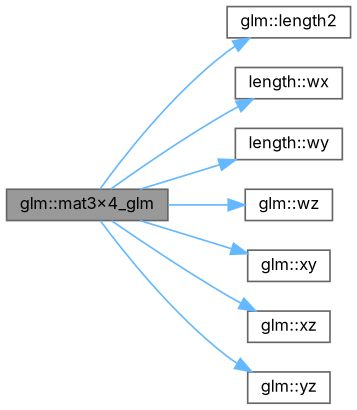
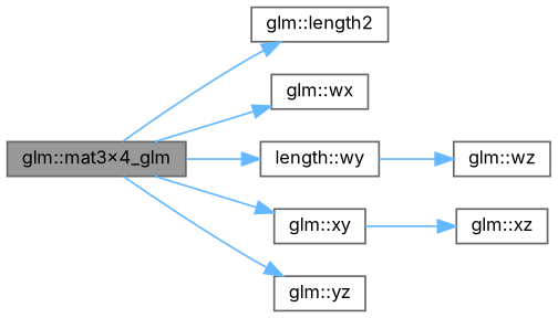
  digraph {
    fontname=Inter
    rankdir=LR
    node [color=grey40 fillcolor=white fontname=Inter fontsize=10 shape=box style=filled]
    edge [color=steelblue1 fontname=Inter fontsize=10 labelfontname=Helvetica labelfontsize=10 style=solid]
    n1 [color=gray40 fillcolor=grey60 fontcolor=black height=0.2 label="glm::mat3x4_glm" width=0.4]
    n2 [height=0.2 label="glm::length2" width=0.4]
-   n3 [height=0.2 label="length::wx" width=0.4]
+   n3 [height=0.2 label="glm::wx" width=0.4]
    n4 [height=0.2 label="length::wy" width=0.4]
    n5 [height=0.2 label="glm::wz" width=0.4]
    n6 [height=0.2 label="glm::xy" width=0.4]
    n7 [height=0.2 label="glm::xz" width=0.4]
    n8 [height=0.2 label="glm::yz" width=0.4]
    n1 -> n2
    n1 -> n3
    n1 -> n4
-   n1 -> n5
+   n4 -> n5
    n1 -> n6
-   n1 -> n7
+   n6 -> n7
    n1 -> n8
  }
